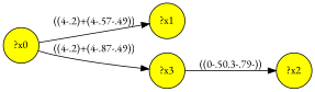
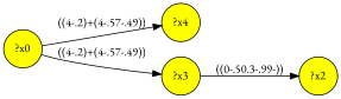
  digraph {
    fontname="EB Garamond"
    rankdir=LR
    node [fillcolor=yellow fontname="EB Garamond" shape=circle style="filled,"]
    edge [fontname="EB Garamond"]
    n1 [label="?x0"]
-   n2 [label="?x1"]
+   n2 [label="?x4"]
    n3 [label="?x3"]
    n4 [label="?x2"]
    n1 -> n2 [label="((4-.2)+(4-.57-.49))"]
-   n1 -> n3 [label="((4-.2)+(4-.87-.49))"]
-   n3 -> n4 [label="((0-.50.3-.79-))"]
+   n1 -> n3 [label="((4-.2)+(4-.57-.49))"]
+   n3 -> n4 [label="((0-.50.3-.99-))"]
  }
